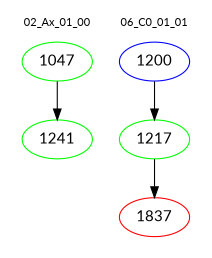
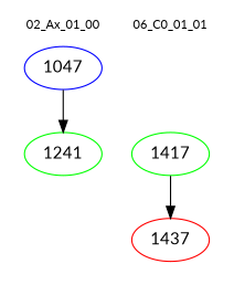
  digraph {
    fontname=Lato
    node [color=blue fontname=Lato]
    edge [color=black fontname=Lato]
-   n1 [color=green label=1047]
+   n1 [label=1047]
    n2 [color=green label=1241]
-   n3 [label=1200]
-   n4 [color=green label=1217]
-   n5 [color=red label=1837]
+   n4 [color=green label=1417]
+   n5 [color=red label=1437]
    subgraph cluster_1 {
      color=white
      fontsize=10
      label="02_Ax_01_00"
      n1
      n2
    }
    subgraph cluster_2 {
      color=white
      fontsize=10
      label="06_C0_01_01"
-     n3
      n4
      n5
    }
    n1 -> n2
-   n3 -> n4
    n4 -> n5
  }
